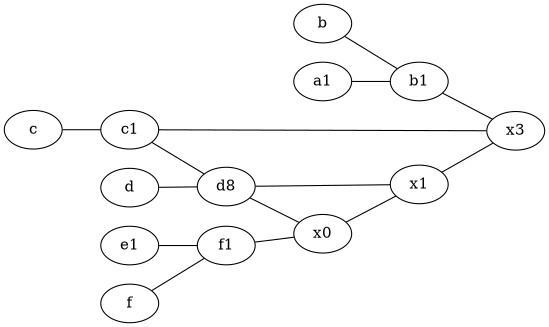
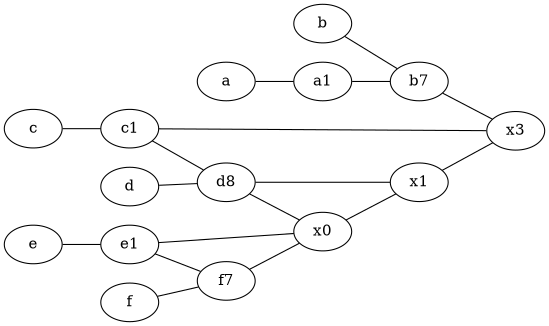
  graph {
    rankdir=LR
    node [labelfontsize=50]
-   f1
+   f1 [label=f7]
    x0
    x1
    a1
-   b1
+   b1 [label=b7]
    n6 [label=x3]
    c1
    n8 [label=d8]
+   a
+   e
    e1
    c
    b
    d
    f
    f1 -- x0
    x0 -- x1
    x1 -- n6
    a1 -- b1
    b1 -- n6
    c1 -- n6
    c1 -- n8
    n8 -- x0
    n8 -- x1
+   a -- a1
+   e -- e1
    e1 -- f1
+   e1 -- x0
    c -- c1
    b -- b1
    d -- n8
    f -- f1
  }
